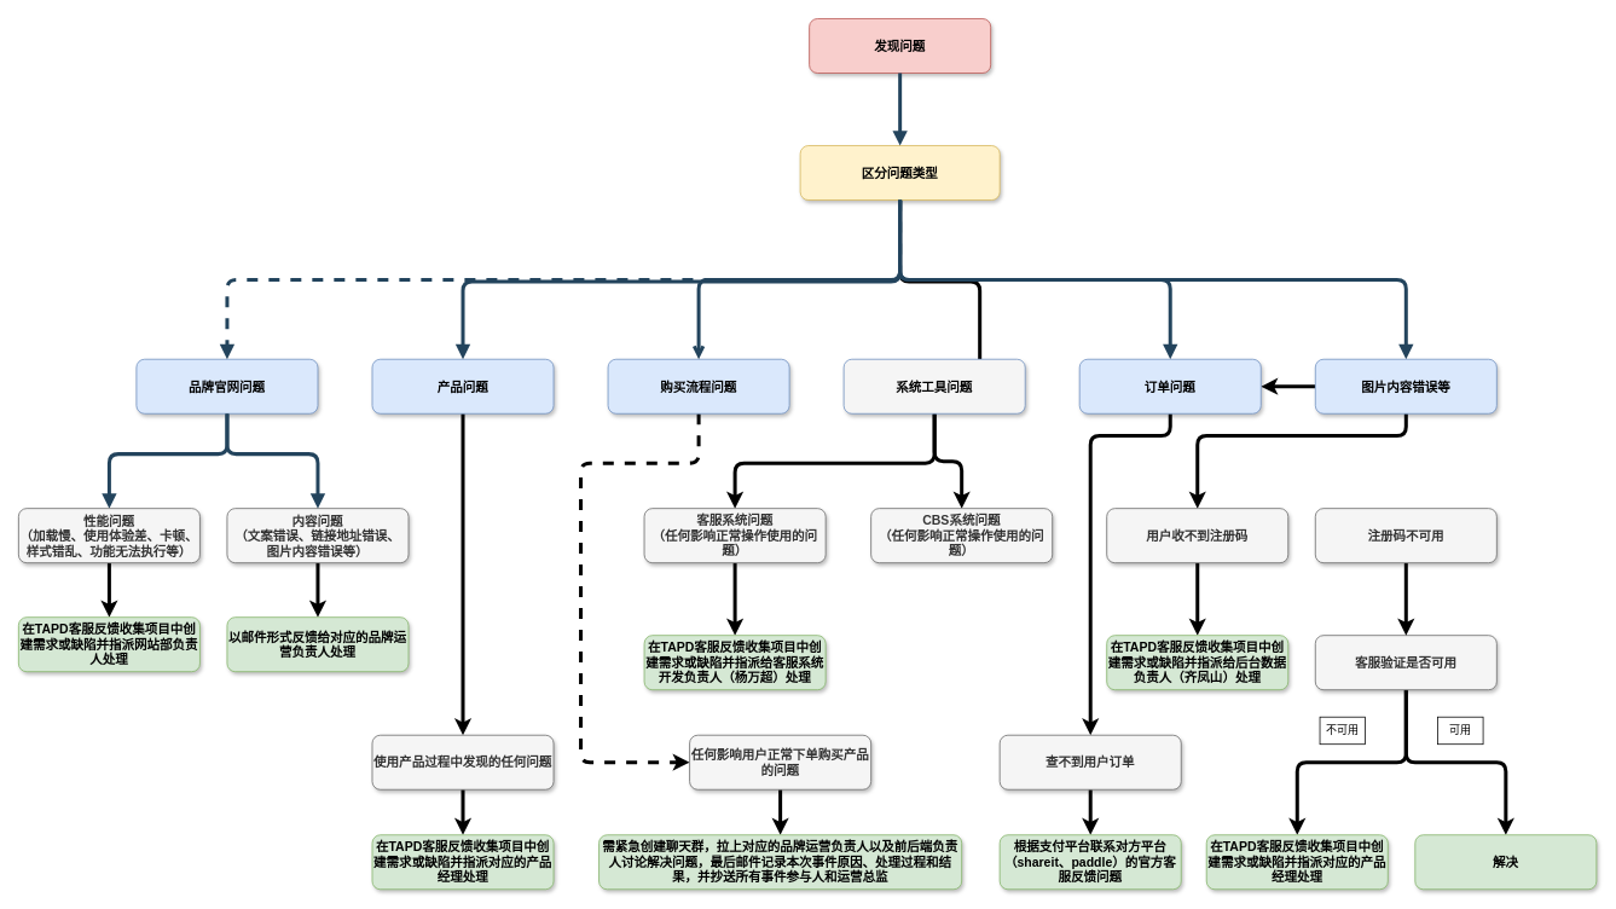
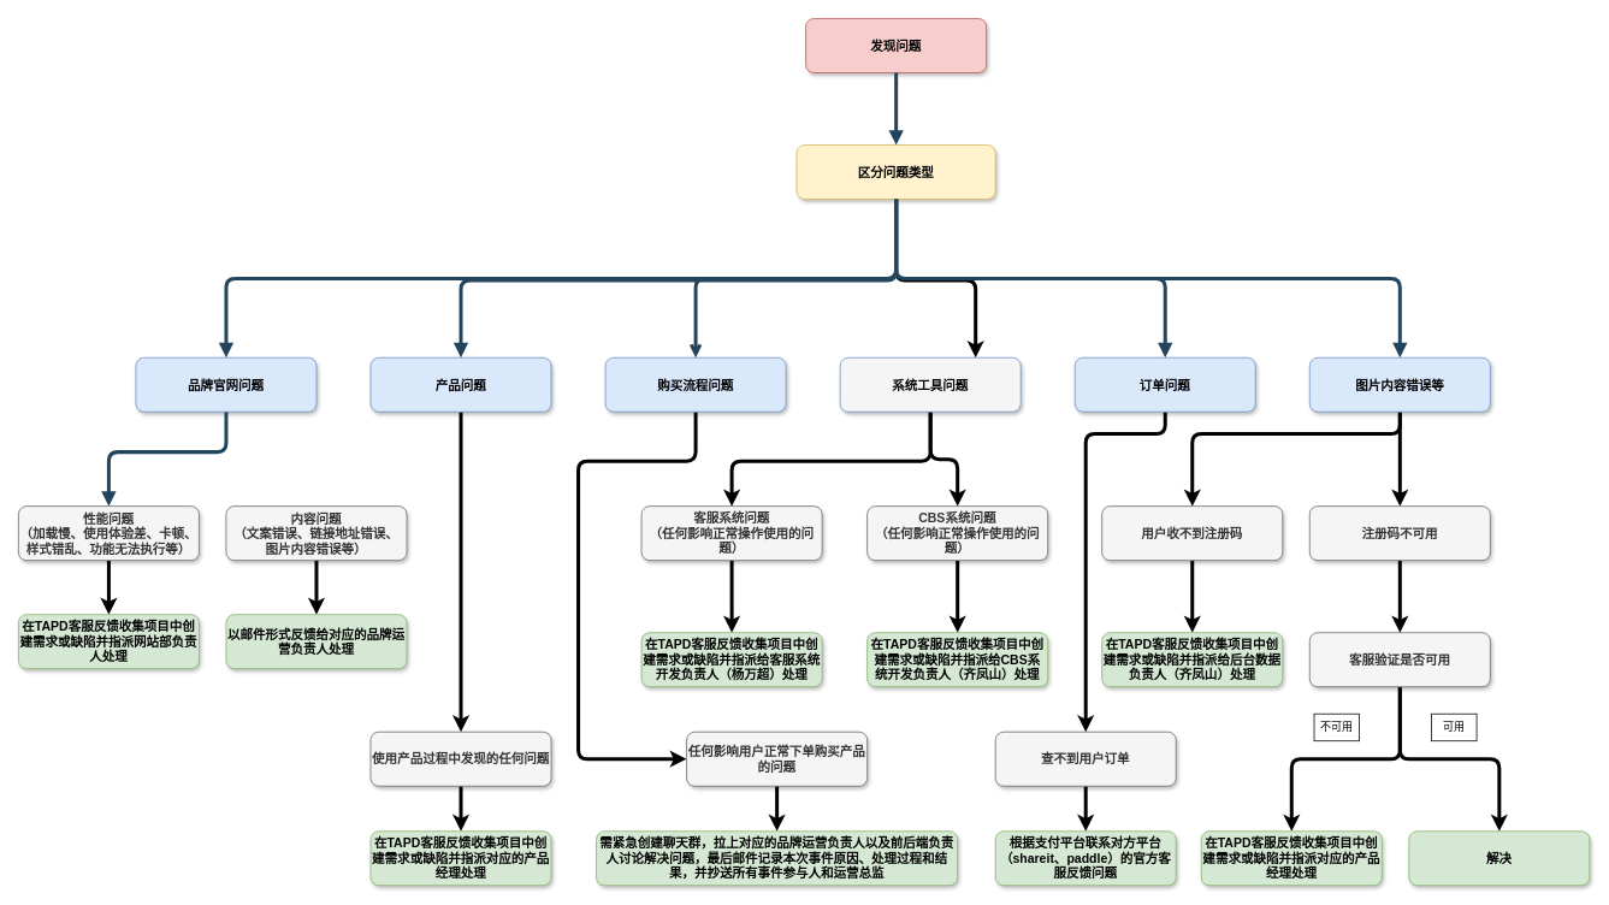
  <mxCell id="0" />
  <mxCell id="1" parent="0" />
  <mxCell id="2" value="发现问题" style="rounded=1;fillColor=#f8cecc;strokeColor=#b85450;shadow=1;fontStyle=1;fontSize=14;" parent="1" vertex="1"><mxGeometry x="892" y="20" width="200" height="60" as="geometry" /></mxCell>
- <mxCell id="3" style="edgeStyle=orthogonalEdgeStyle;rounded=1;orthogonalLoop=1;jettySize=auto;html=1;strokeWidth=4;exitX=0.5;exitY=1;exitDx=0;exitDy=0;endArrow=none;" parent="1" source="6" target="14" edge="1"><mxGeometry relative="1" as="geometry"><Array as="points"><mxPoint x="992" y="310" /><mxPoint x="1080" y="310" /></Array></mxGeometry></mxCell>
+ <mxCell id="3" style="edgeStyle=orthogonalEdgeStyle;rounded=1;orthogonalLoop=1;jettySize=auto;html=1;strokeWidth=4;exitX=0.5;exitY=1;exitDx=0;exitDy=0;" parent="1" source="6" target="14" edge="1"><mxGeometry relative="1" as="geometry"><Array as="points"><mxPoint x="992" y="310" /><mxPoint x="1080" y="310" /></Array></mxGeometry></mxCell>
  <mxCell id="4" style="edgeStyle=orthogonalEdgeStyle;rounded=1;orthogonalLoop=1;jettySize=auto;html=1;strokeWidth=4;exitX=0.5;exitY=1;exitDx=0;exitDy=0;fontStyle=1;strokeColor=#23445D;endFill=1;endArrow=block;" parent="1" source="6" target="43" edge="1"><mxGeometry relative="1" as="geometry" /></mxCell>
  <mxCell id="5" style="rounded=1;orthogonalLoop=1;jettySize=auto;html=1;strokeWidth=4;exitX=0.5;exitY=1;exitDx=0;exitDy=0;edgeStyle=orthogonalEdgeStyle;fontStyle=1;strokeColor=#23445D;endFill=1;endArrow=block;" parent="1" source="6" target="21" edge="1"><mxGeometry relative="1" as="geometry" /></mxCell>
  <mxCell id="6" value="区分问题类型" style="rounded=1;fillColor=#fff2cc;strokeColor=#d6b656;shadow=1;fontStyle=1;fontSize=14;" parent="1" vertex="1"><mxGeometry x="882" y="160" width="220" height="60" as="geometry" /></mxCell>
  <mxCell id="7" value="品牌官网问题" style="rounded=1;fillColor=#dae8fc;strokeColor=#6c8ebf;shadow=1;fontStyle=1;fontSize=14;" parent="1" vertex="1"><mxGeometry x="150" y="395.5" width="200" height="60" as="geometry" /></mxCell>
  <mxCell id="8" style="edgeStyle=orthogonalEdgeStyle;rounded=1;orthogonalLoop=1;jettySize=auto;html=1;entryX=0.5;entryY=0;entryDx=0;entryDy=0;strokeWidth=4;" parent="1" source="9" target="31" edge="1"><mxGeometry relative="1" as="geometry" /></mxCell>
  <mxCell id="9" value="产品问题" style="rounded=1;fillColor=#dae8fc;strokeColor=#6c8ebf;shadow=1;fontStyle=1;fontSize=14;" parent="1" vertex="1"><mxGeometry x="410" y="395.5" width="200" height="60" as="geometry" /></mxCell>
- <mxCell id="10" style="edgeStyle=orthogonalEdgeStyle;rounded=1;orthogonalLoop=1;jettySize=auto;html=1;strokeWidth=4;dashed=1;" parent="1" source="11" target="34" edge="1"><mxGeometry relative="1" as="geometry"><Array as="points"><mxPoint x="770" y="510" /><mxPoint x="640" y="510" /></Array></mxGeometry></mxCell>
+ <mxCell id="10" style="edgeStyle=orthogonalEdgeStyle;rounded=1;orthogonalLoop=1;jettySize=auto;html=1;strokeWidth=4;" parent="1" source="11" target="34" edge="1"><mxGeometry relative="1" as="geometry"><Array as="points"><mxPoint x="770" y="510" /><mxPoint x="640" y="510" /></Array></mxGeometry></mxCell>
  <mxCell id="11" value="购买流程问题" style="rounded=1;fillColor=#dae8fc;strokeColor=#6c8ebf;shadow=1;fontStyle=1;fontSize=14;" parent="1" vertex="1"><mxGeometry x="670" y="395.5" width="200" height="60" as="geometry" /></mxCell>
  <mxCell id="12" style="edgeStyle=orthogonalEdgeStyle;rounded=1;orthogonalLoop=1;jettySize=auto;html=1;entryX=0.5;entryY=0;entryDx=0;entryDy=0;strokeWidth=4;" parent="1" source="14" target="37" edge="1"><mxGeometry relative="1" as="geometry"><Array as="points"><mxPoint x="1030" y="510" /><mxPoint x="810" y="510" /></Array></mxGeometry></mxCell>
  <mxCell id="13" style="edgeStyle=orthogonalEdgeStyle;rounded=1;orthogonalLoop=1;jettySize=auto;html=1;strokeWidth=4;" parent="1" source="14" target="39" edge="1"><mxGeometry relative="1" as="geometry"><Array as="points"><mxPoint x="1030" y="508" /><mxPoint x="1060" y="508" /></Array></mxGeometry></mxCell>
  <mxCell id="14" value="系统工具问题" style="rounded=1;fillColor=#f5f5f5;strokeColor=#6c8ebf;shadow=1;fontStyle=1;fontSize=14;" parent="1" vertex="1"><mxGeometry x="930" y="395.5" width="200" height="60" as="geometry" /></mxCell>
  <mxCell id="15" value="" style="edgeStyle=elbowEdgeStyle;elbow=vertical;strokeWidth=4;endArrow=block;endFill=1;fontStyle=1;strokeColor=#23445D;" parent="1" source="2" target="6" edge="1"><mxGeometry x="222" y="40" width="100" height="100" as="geometry"><mxPoint x="242" y="80" as="sourcePoint" /><mxPoint x="342" y="-20" as="targetPoint" /></mxGeometry></mxCell>
  <mxCell id="16" value="" style="edgeStyle=elbowEdgeStyle;elbow=vertical;strokeWidth=4;endArrow=block;endFill=1;fontStyle=1;strokeColor=#23445D;" parent="1" source="6" target="9" edge="1"><mxGeometry x="22" y="165.5" width="100" height="100" as="geometry"><mxPoint x="42" y="205.5" as="sourcePoint" /><mxPoint x="142" y="105.5" as="targetPoint" /><Array as="points"><mxPoint x="750" y="310" /></Array></mxGeometry></mxCell>
- <mxCell id="17" value="" style="edgeStyle=elbowEdgeStyle;elbow=vertical;strokeWidth=4;endArrow=block;endFill=1;fontStyle=1;strokeColor=#23445D;dashed=1;" parent="1" source="6" target="7" edge="1"><mxGeometry x="22" y="165.5" width="100" height="100" as="geometry"><mxPoint x="42" y="205.5" as="sourcePoint" /><mxPoint x="142" y="105.5" as="targetPoint" /></mxGeometry></mxCell>
+ <mxCell id="17" value="" style="edgeStyle=elbowEdgeStyle;elbow=vertical;strokeWidth=4;endArrow=block;endFill=1;fontStyle=1;strokeColor=#23445D;" parent="1" source="6" target="7" edge="1"><mxGeometry x="22" y="165.5" width="100" height="100" as="geometry"><mxPoint x="42" y="205.5" as="sourcePoint" /><mxPoint x="142" y="105.5" as="targetPoint" /></mxGeometry></mxCell>
  <mxCell id="18" value="" style="edgeStyle=elbowEdgeStyle;elbow=vertical;strokeWidth=4;endArrow=open;endFill=1;fontStyle=1;strokeColor=#23445D;" parent="1" source="6" target="11" edge="1"><mxGeometry x="22" y="165.5" width="100" height="100" as="geometry"><mxPoint x="42" y="205.5" as="sourcePoint" /><mxPoint x="142" y="105.5" as="targetPoint" /></mxGeometry></mxCell>
- <mxCell id="19" style="edgeStyle=orthogonalEdgeStyle;rounded=1;orthogonalLoop=1;jettySize=auto;html=1;strokeWidth=4;" parent="1" source="21" target="43" edge="1"><mxGeometry relative="1" as="geometry" /></mxCell>
+ <mxCell id="19" style="edgeStyle=orthogonalEdgeStyle;rounded=1;orthogonalLoop=1;jettySize=auto;html=1;entryX=0.5;entryY=0;entryDx=0;entryDy=0;strokeWidth=4;" parent="1" source="21" target="55" edge="1"><mxGeometry relative="1" as="geometry" /></mxCell>
  <mxCell id="20" style="edgeStyle=orthogonalEdgeStyle;rounded=1;orthogonalLoop=1;jettySize=auto;html=1;strokeWidth=4;" parent="1" source="21" target="57" edge="1"><mxGeometry relative="1" as="geometry"><Array as="points"><mxPoint x="1550" y="480" /><mxPoint x="1320" y="480" /></Array></mxGeometry></mxCell>
  <mxCell id="21" value="图片内容错误等" style="rounded=1;fillColor=#dae8fc;strokeColor=#6c8ebf;shadow=1;fontStyle=1;fontSize=14;" parent="1" vertex="1"><mxGeometry x="1450" y="395.5" width="200" height="60" as="geometry" /></mxCell>
  <mxCell id="22" value="" style="edgeStyle=elbowEdgeStyle;elbow=vertical;strokeWidth=4;endArrow=block;endFill=1;fontStyle=1;strokeColor=#23445D;entryX=0.5;entryY=0;entryDx=0;entryDy=0;" parent="1" target="24" edge="1"><mxGeometry x="-508" y="275.5" width="100" height="100" as="geometry"><mxPoint x="250" y="456" as="sourcePoint" /><mxPoint x="120" y="520" as="targetPoint" /><Array as="points"><mxPoint x="180" y="500" /></Array></mxGeometry></mxCell>
  <mxCell id="23" style="edgeStyle=orthogonalEdgeStyle;rounded=1;orthogonalLoop=1;jettySize=auto;html=1;entryX=0.5;entryY=0;entryDx=0;entryDy=0;strokeWidth=4;" parent="1" source="24" target="28" edge="1"><mxGeometry relative="1" as="geometry" /></mxCell>
  <mxCell id="24" value="性能问题&#10;（加载慢、使用体验差、卡顿、&#10;样式错乱、功能无法执行等）" style="rounded=1;fillColor=#f5f5f5;strokeColor=#666666;shadow=1;fontStyle=1;fontColor=#333333;fontSize=14;" parent="1" vertex="1"><mxGeometry y="560" width="200" height="60" as="geometry" x="20" /></mxCell>
  <mxCell id="25" style="edgeStyle=orthogonalEdgeStyle;rounded=1;orthogonalLoop=1;jettySize=auto;html=1;strokeWidth=4;" parent="1" source="26" target="29" edge="1"><mxGeometry relative="1" as="geometry" /></mxCell>
  <mxCell id="26" value="内容问题&#10;（文案错误、链接地址错误、&#10;图片内容错误等）" style="rounded=1;fillColor=#f5f5f5;strokeColor=#666666;shadow=1;fontStyle=1;fontColor=#333333;fontSize=14;" parent="1" vertex="1"><mxGeometry x="250" y="560" width="200" height="60" as="geometry" /></mxCell>
- <mxCell id="27" value="" style="edgeStyle=elbowEdgeStyle;elbow=vertical;strokeWidth=4;endArrow=block;endFill=1;fontStyle=1;strokeColor=#23445D;exitX=0.5;exitY=1;exitDx=0;exitDy=0;entryX=0.5;entryY=0;entryDx=0;entryDy=0;" parent="1" source="7" target="26" edge="1"><mxGeometry x="-498" y="285.5" width="100" height="100" as="geometry"><mxPoint x="272" y="465.5" as="sourcePoint" /><mxPoint x="130" y="530" as="targetPoint" /><Array as="points"><mxPoint x="330" y="500" /></Array></mxGeometry></mxCell>
  <mxCell id="28" value="在TAPD客服反馈收集项目中创建需求或缺陷并指派网站部负责人处理" style="rounded=1;fillColor=#d5e8d4;strokeColor=#82b366;shadow=1;fontStyle=1;fontSize=14;whiteSpace=wrap;" parent="1" vertex="1"><mxGeometry y="680" width="200" height="60" as="geometry" x="20" /></mxCell>
  <mxCell id="29" value="以邮件形式反馈给对应的品牌运营负责人处理" style="rounded=1;fillColor=#d5e8d4;strokeColor=#82b366;shadow=1;fontStyle=1;fontSize=14;whiteSpace=wrap;" parent="1" vertex="1"><mxGeometry x="250" y="680" width="200" height="60" as="geometry" /></mxCell>
  <mxCell id="30" style="edgeStyle=orthogonalEdgeStyle;rounded=1;orthogonalLoop=1;jettySize=auto;html=1;entryX=0.5;entryY=0;entryDx=0;entryDy=0;strokeWidth=4;" parent="1" source="31" target="32" edge="1"><mxGeometry relative="1" as="geometry" /></mxCell>
  <mxCell id="31" value="使用产品过程中发现的任何问题" style="rounded=1;fillColor=#f5f5f5;strokeColor=#666666;shadow=1;fontStyle=1;fontColor=#333333;fontSize=14;whiteSpace=wrap;" parent="1" vertex="1"><mxGeometry x="410" y="810" width="200" height="60" as="geometry" /></mxCell>
  <mxCell id="32" value="在TAPD客服反馈收集项目中创建需求或缺陷并指派对应的产品经理处理" style="rounded=1;fillColor=#d5e8d4;strokeColor=#82b366;shadow=1;fontStyle=1;fontSize=14;whiteSpace=wrap;" parent="1" vertex="1"><mxGeometry x="410" y="920" width="200" height="60" as="geometry" /></mxCell>
  <mxCell id="33" style="edgeStyle=orthogonalEdgeStyle;rounded=1;orthogonalLoop=1;jettySize=auto;html=1;strokeWidth=4;" parent="1" source="34" target="35" edge="1"><mxGeometry relative="1" as="geometry" /></mxCell>
  <mxCell id="34" value="任何影响用户正常下单购买产品的问题" style="rounded=1;fillColor=#f5f5f5;strokeColor=#666666;shadow=1;fontStyle=1;fontColor=#333333;fontSize=14;whiteSpace=wrap;" parent="1" vertex="1"><mxGeometry x="760" y="810" width="200" height="60" as="geometry" /></mxCell>
  <mxCell id="35" value="需紧急创建聊天群，拉上对应的品牌运营负责人以及前后端负责人讨论解决问题，最后邮件记录本次事件原因、处理过程和结果，并抄送所有事件参与人和运营总监" style="rounded=1;fillColor=#d5e8d4;strokeColor=#82b366;shadow=1;fontStyle=1;fontSize=14;whiteSpace=wrap;glass=0;sketch=0;" parent="1" vertex="1"><mxGeometry x="660" y="920" width="400" height="60" as="geometry" /></mxCell>
  <mxCell id="36" style="edgeStyle=orthogonalEdgeStyle;rounded=0;orthogonalLoop=1;jettySize=auto;html=1;entryX=0.5;entryY=0;entryDx=0;entryDy=0;strokeWidth=4;" parent="1" source="37" target="40" edge="1"><mxGeometry relative="1" as="geometry" /></mxCell>
  <mxCell id="37" value="客服系统问题&#10;（任何影响正常操作使用的问题）" style="rounded=1;fillColor=#f5f5f5;strokeColor=#666666;shadow=1;fontStyle=1;fontColor=#333333;fontSize=14;whiteSpace=wrap;" parent="1" vertex="1"><mxGeometry x="710" y="560" width="200" height="60" as="geometry" /></mxCell>
+ <mxCell id="38" style="edgeStyle=orthogonalEdgeStyle;rounded=0;orthogonalLoop=1;jettySize=auto;html=1;entryX=0.5;entryY=0;entryDx=0;entryDy=0;strokeWidth=4;" parent="1" source="39" target="41" edge="1"><mxGeometry relative="1" as="geometry" /></mxCell>
  <mxCell id="39" value="CBS系统问题&#10;（任何影响正常操作使用的问题）" style="rounded=1;fillColor=#f5f5f5;strokeColor=#666666;shadow=1;fontStyle=1;fontColor=#333333;fontSize=14;whiteSpace=wrap;" parent="1" vertex="1"><mxGeometry x="960" y="560" width="200" height="60" as="geometry" /></mxCell>
  <mxCell id="40" value="在TAPD客服反馈收集项目中创建需求或缺陷并指派给客服系统开发负责人（杨万超）处理" style="rounded=1;fillColor=#d5e8d4;strokeColor=#82b366;shadow=1;fontStyle=1;fontSize=14;whiteSpace=wrap;" parent="1" vertex="1"><mxGeometry x="710" y="700" width="200" height="60" as="geometry" /></mxCell>
+ <mxCell id="41" value="在TAPD客服反馈收集项目中创建需求或缺陷并指派给CBS系&#10;统开发负责人（齐凤山）处理" style="rounded=1;fillColor=#d5e8d4;strokeColor=#82b366;shadow=1;fontStyle=1;fontSize=14;whiteSpace=wrap;" parent="1" vertex="1"><mxGeometry x="960" y="700" width="200" height="60" as="geometry" /></mxCell>
  <mxCell id="42" style="edgeStyle=orthogonalEdgeStyle;rounded=1;orthogonalLoop=1;jettySize=auto;html=1;strokeWidth=4;entryX=0.5;entryY=0;entryDx=0;entryDy=0;" parent="1" source="43" target="45" edge="1"><mxGeometry relative="1" as="geometry"><Array as="points"><mxPoint x="1290" y="480" /><mxPoint x="1202" y="480" /></Array></mxGeometry></mxCell>
  <mxCell id="43" value="订单问题" style="rounded=1;fillColor=#dae8fc;strokeColor=#6c8ebf;shadow=1;fontStyle=1;fontSize=14;" parent="1" vertex="1"><mxGeometry x="1190" y="395.5" width="200" height="60" as="geometry" /></mxCell>
  <mxCell id="44" style="edgeStyle=orthogonalEdgeStyle;rounded=1;orthogonalLoop=1;jettySize=auto;html=1;entryX=0.5;entryY=0;entryDx=0;entryDy=0;strokeWidth=4;" parent="1" source="45" target="46" edge="1"><mxGeometry relative="1" as="geometry" /></mxCell>
  <mxCell id="45" value="查不到用户订单" style="rounded=1;fillColor=#f5f5f5;strokeColor=#666666;shadow=1;fontStyle=1;fontColor=#333333;fontSize=14;whiteSpace=wrap;" parent="1" vertex="1"><mxGeometry x="1102" y="810" width="200" height="60" as="geometry" /></mxCell>
  <mxCell id="46" value="根据支付平台联系对方平台（shareit、paddle）的官方客服反馈问题" style="rounded=1;fillColor=#d5e8d4;strokeColor=#82b366;shadow=1;fontStyle=1;fontSize=14;whiteSpace=wrap;" parent="1" vertex="1"><mxGeometry x="1102" y="920" width="200" height="60" as="geometry" /></mxCell>
  <mxCell id="47" style="edgeStyle=orthogonalEdgeStyle;rounded=1;orthogonalLoop=1;jettySize=auto;html=1;strokeWidth=4;entryX=0.5;entryY=0;entryDx=0;entryDy=0;" parent="1" source="49" target="52" edge="1"><mxGeometry relative="1" as="geometry"><mxPoint x="1465" y="880" as="targetPoint" /></mxGeometry></mxCell>
  <mxCell id="48" style="edgeStyle=orthogonalEdgeStyle;rounded=1;orthogonalLoop=1;jettySize=auto;html=1;strokeWidth=4;entryX=0.5;entryY=0;entryDx=0;entryDy=0;" parent="1" source="49" target="53" edge="1"><mxGeometry relative="1" as="geometry"><mxPoint x="1655" y="880" as="targetPoint" /></mxGeometry></mxCell>
  <mxCell id="49" value="客服验证是否可用" style="rounded=1;fillColor=#f5f5f5;strokeColor=#666666;shadow=1;fontStyle=1;fontSize=14;whiteSpace=wrap;fontColor=#333333;" parent="1" vertex="1"><mxGeometry x="1450" y="700" width="200" height="60" as="geometry" /></mxCell>
  <mxCell id="50" value="不可用" style="rounded=0;whiteSpace=wrap;html=1;glass=0;sketch=0;" parent="1" vertex="1"><mxGeometry x="1455" y="790" width="50" height="30" as="geometry" /></mxCell>
  <mxCell id="51" value="可用" style="rounded=0;whiteSpace=wrap;html=1;glass=0;sketch=0;" parent="1" vertex="1"><mxGeometry x="1585" y="790" width="50" height="30" as="geometry" /></mxCell>
  <mxCell id="52" value="在TAPD客服反馈收集项目中创建需求或缺陷并指派对应的产品经理处理" style="rounded=1;fillColor=#d5e8d4;strokeColor=#82b366;shadow=1;fontStyle=1;fontSize=14;whiteSpace=wrap;" parent="1" vertex="1"><mxGeometry x="1330" y="920" width="200" height="60" as="geometry" /></mxCell>
  <mxCell id="53" value="解决" style="rounded=1;fillColor=#d5e8d4;strokeColor=#82b366;shadow=1;fontStyle=1;fontSize=14;whiteSpace=wrap;" parent="1" vertex="1"><mxGeometry x="1560" y="920" width="200" height="60" as="geometry" /></mxCell>
  <mxCell id="54" style="edgeStyle=orthogonalEdgeStyle;rounded=0;orthogonalLoop=1;jettySize=auto;html=1;entryX=0.5;entryY=0;entryDx=0;entryDy=0;strokeWidth=4;" parent="1" source="55" target="49" edge="1"><mxGeometry relative="1" as="geometry" /></mxCell>
  <mxCell id="55" value="注册码不可用" style="rounded=1;fillColor=#f5f5f5;strokeColor=#666666;shadow=1;fontStyle=1;fontColor=#333333;fontSize=14;" parent="1" vertex="1"><mxGeometry x="1450" y="560" width="200" height="60" as="geometry" /></mxCell>
  <mxCell id="56" style="edgeStyle=orthogonalEdgeStyle;rounded=0;orthogonalLoop=1;jettySize=auto;html=1;strokeWidth=4;" parent="1" source="57" target="58" edge="1"><mxGeometry relative="1" as="geometry" /></mxCell>
  <mxCell id="57" value="用户收不到注册码" style="rounded=1;fillColor=#f5f5f5;strokeColor=#666666;shadow=1;fontStyle=1;fontColor=#333333;fontSize=14;" parent="1" vertex="1"><mxGeometry x="1220" y="560" width="200" height="60" as="geometry" /></mxCell>
  <mxCell id="58" value="在TAPD客服反馈收集项目中创建需求或缺陷并指派给后台数据负责人（齐凤山）处理" style="rounded=1;fillColor=#d5e8d4;strokeColor=#82b366;shadow=1;fontStyle=1;fontSize=14;whiteSpace=wrap;" parent="1" vertex="1"><mxGeometry x="1220" y="700" width="200" height="60" as="geometry" /></mxCell>
